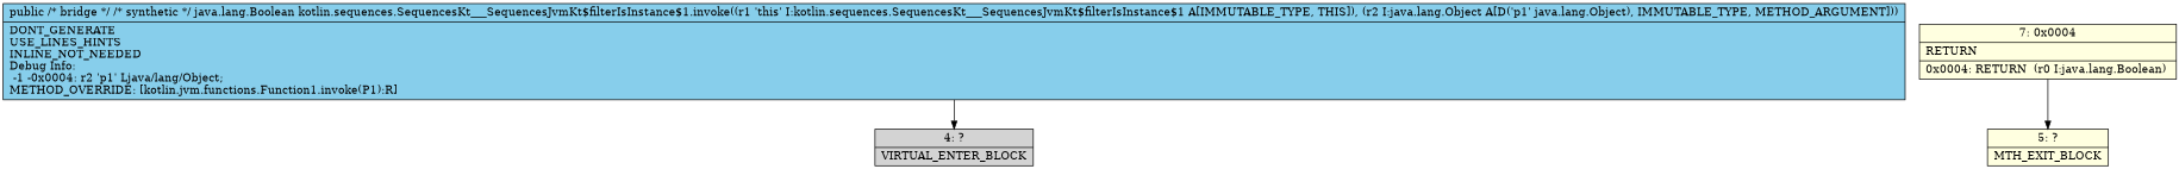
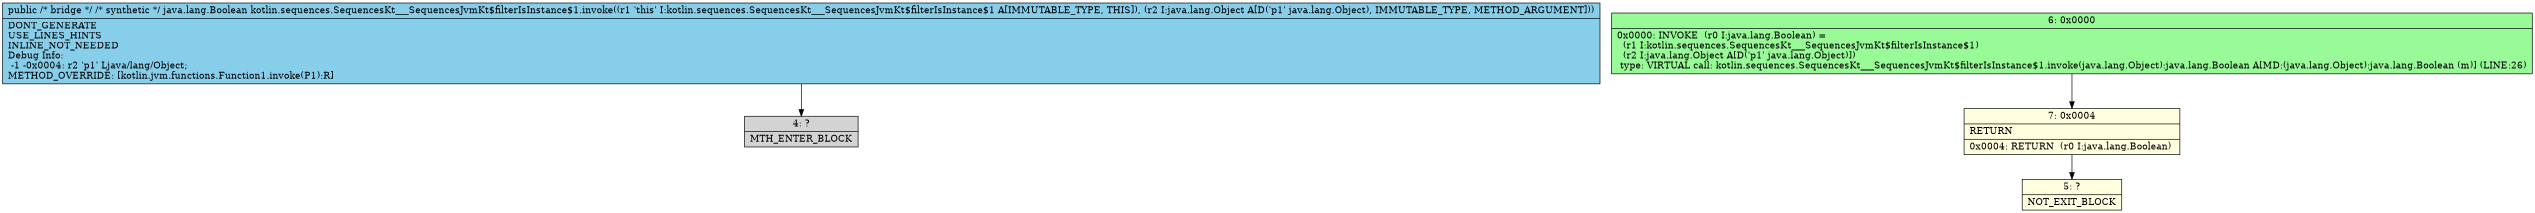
  digraph {
    node [fillcolor=lightyellow shape=record style=filled]
-   n1 [fillcolor=lightgrey label="{4\:\ ?|VIRTUAL_ENTER_BLOCK\l}"]
+   n1 [fillcolor=lightgrey label="{4\:\ ?|MTH_ENTER_BLOCK\l}"]
+   n2 [fillcolor=palegreen label="{6\:\ 0x0000|0x0000: INVOKE  (r0 I:java.lang.Boolean) = \l  (r1 I:kotlin.sequences.SequencesKt___SequencesJvmKt$filterIsInstance$1)\l  (r2 I:java.lang.Object A[D('p1' java.lang.Object)])\l type: VIRTUAL call: kotlin.sequences.SequencesKt___SequencesJvmKt$filterIsInstance$1.invoke(java.lang.Object):java.lang.Boolean A[MD:(java.lang.Object):java.lang.Boolean (m)] (LINE:26)\l}"]
    n3 [label="{7\:\ 0x0004|RETURN\l|0x0004: RETURN  (r0 I:java.lang.Boolean) \l}"]
-   n4 [label="{5\:\ ?|MTH_EXIT_BLOCK\l}"]
+   n4 [label="{5\:\ ?|NOT_EXIT_BLOCK\l}"]
    n5 [fillcolor=skyblue label="{public \/* bridge *\/ \/* synthetic *\/ java.lang.Boolean kotlin.sequences.SequencesKt___SequencesJvmKt$filterIsInstance$1.invoke((r1 'this' I:kotlin.sequences.SequencesKt___SequencesJvmKt$filterIsInstance$1 A[IMMUTABLE_TYPE, THIS]), (r2 I:java.lang.Object A[D('p1' java.lang.Object), IMMUTABLE_TYPE, METHOD_ARGUMENT]))  | DONT_GENERATE\lUSE_LINES_HINTS\lINLINE_NOT_NEEDED\lDebug Info:\l  \-1 \-0x0004: r2 'p1' Ljava\/lang\/Object;\lMETHOD_OVERRIDE: [kotlin.jvm.functions.Function1.invoke(P1):R]\l}"]
+   n2 -> n3
    n3 -> n4
    n5 -> n1
  }
